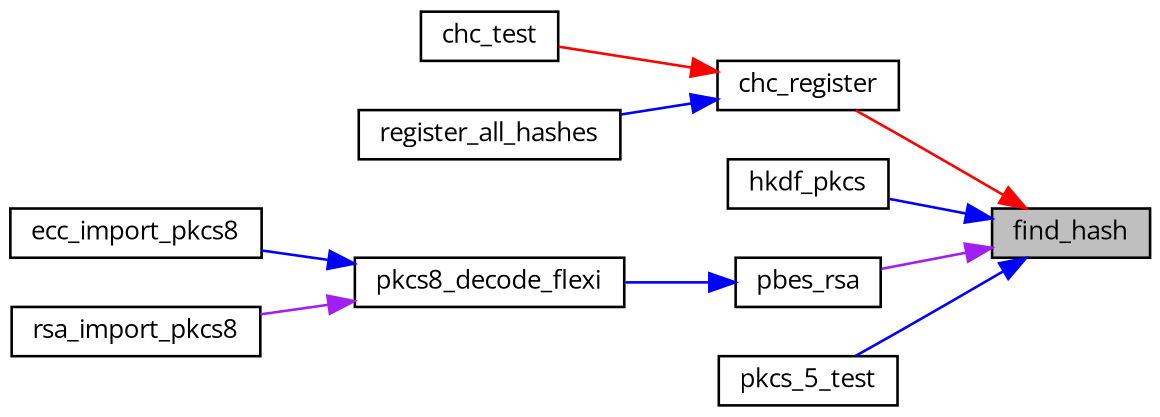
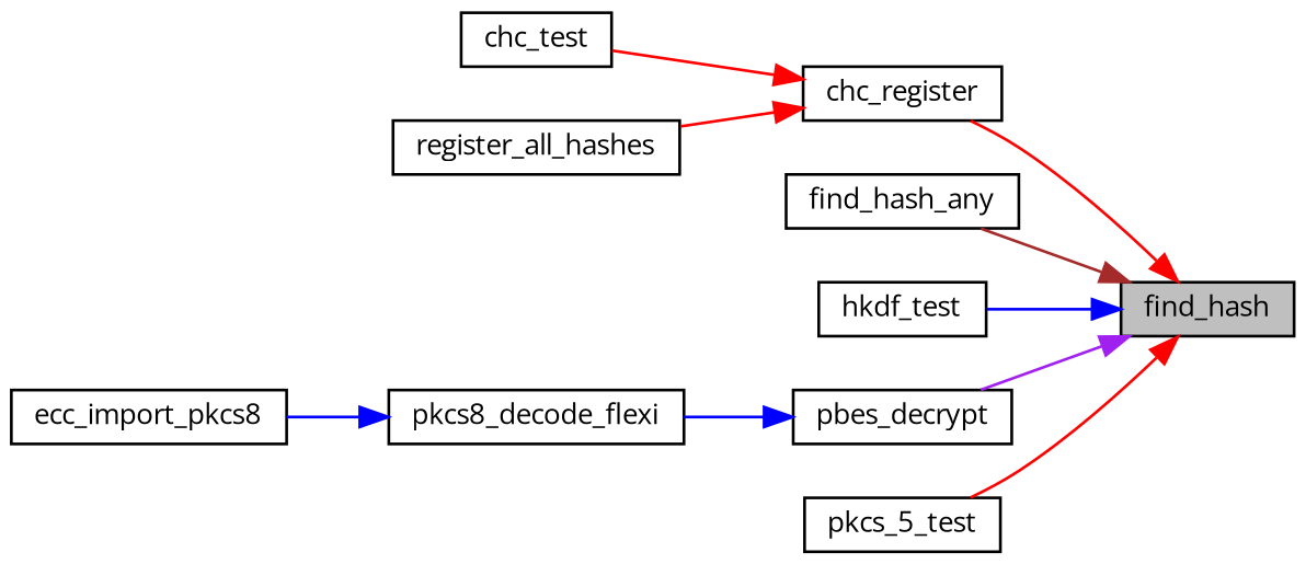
  digraph {
    fontname="Open Sans"
    rankdir=RL
    node [color=black fillcolor=white fontname="Open Sans" fontsize=10 shape=record style=filled]
    edge [color=blue dir=back fontname="Open Sans" fontsize=10 labelfontname=Helvetica labelfontsize=10 style=solid]
    n1 [fillcolor=grey75 fontcolor=black height=0.2 label=find_hash width=0.4]
    n2 [height=0.2 label=chc_register width=0.4]
-   n4 [height=0.2 label=hkdf_pkcs width=0.4]
-   n5 [height=0.2 label=pbes_rsa width=0.4]
+   n3 [height=0.2 label=find_hash_any width=0.4]
+   n4 [height=0.2 label=hkdf_test width=0.4]
+   n5 [height=0.2 label=pbes_decrypt width=0.4]
    n6 [height=0.2 label=pkcs_5_test width=0.4]
    n7 [height=0.2 label=chc_test width=0.4]
    n8 [height=0.2 label=register_all_hashes width=0.4]
    n9 [height=0.2 label=pkcs8_decode_flexi width=0.4]
    n10 [height=0.2 label=ecc_import_pkcs8 width=0.4]
-   n11 [height=0.2 label=rsa_import_pkcs8 width=0.4]
    n1 -> n2 [color=red]
+   n1 -> n3 [color=brown]
    n1 -> n4
    n1 -> n5 [color=purple]
-   n1 -> n6
+   n1 -> n6 [color=red]
    n2 -> n7 [color=red]
-   n2 -> n8
+   n2 -> n8 [color=red]
    n5 -> n9
    n9 -> n10
-   n9 -> n11 [color=purple]
  }
